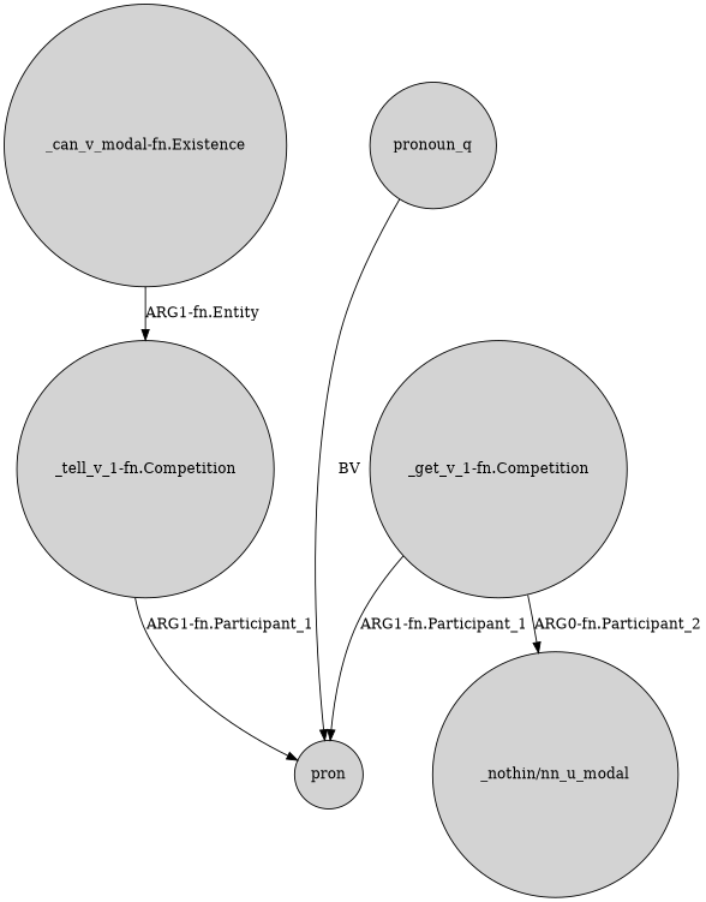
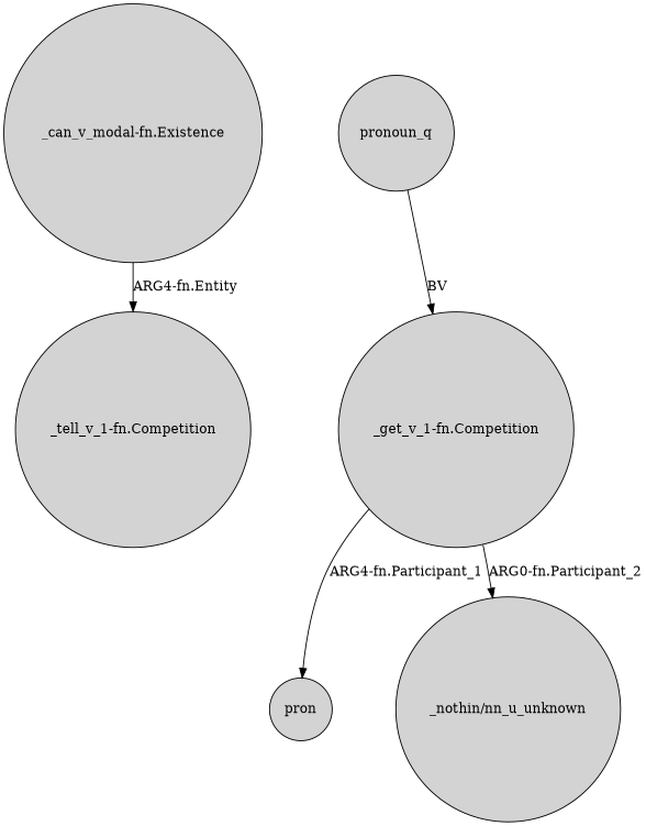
  digraph {
    node [shape=circle style=filled]
    "_get_v_1-fn.Competition"
-   "_nothin/nn_u_unknown" [label="_nothin/nn_u_modal"]
+   "_nothin/nn_u_unknown"
    pron
    "_can_v_modal-fn.Existence"
    "_tell_v_1-fn.Competition"
    pronoun_q
    "_get_v_1-fn.Competition" -> "_nothin/nn_u_unknown" [label="ARG0-fn.Participant_2"]
-   "_get_v_1-fn.Competition" -> pron [label="ARG1-fn.Participant_1"]
-   "_can_v_modal-fn.Existence" -> "_tell_v_1-fn.Competition" [label="ARG1-fn.Entity"]
-   "_tell_v_1-fn.Competition" -> pron [label="ARG1-fn.Participant_1"]
-   pronoun_q -> pron [label=BV]
+   "_get_v_1-fn.Competition" -> pron [label="ARG4-fn.Participant_1"]
+   "_can_v_modal-fn.Existence" -> "_tell_v_1-fn.Competition" [label="ARG4-fn.Entity"]
+   pronoun_q -> "_get_v_1-fn.Competition" [label=BV]
  }
